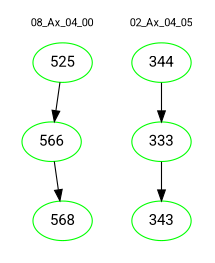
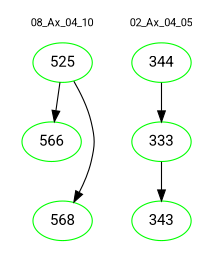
  digraph {
    fontname=Roboto
    node [color=green fontname=Roboto]
    edge [color=black fontname=Roboto]
    n1 [label=525]
    n2 [label=566]
    n3 [label=568]
    n4 [label=344]
    n5 [label=333]
    n6 [label=343]
    subgraph cluster_1 {
      color=white
      fontsize=10
-     label="08_Ax_04_00"
+     label="08_Ax_04_10"
      n1
      n2
      n3
    }
    subgraph cluster_2 {
      color=white
      fontsize=10
      label="02_Ax_04_05"
      n4
      n5
      n6
    }
    n1 -> n2
-   n2 -> n3
+   n1 -> n3
    n4 -> n5
    n5 -> n6
  }
